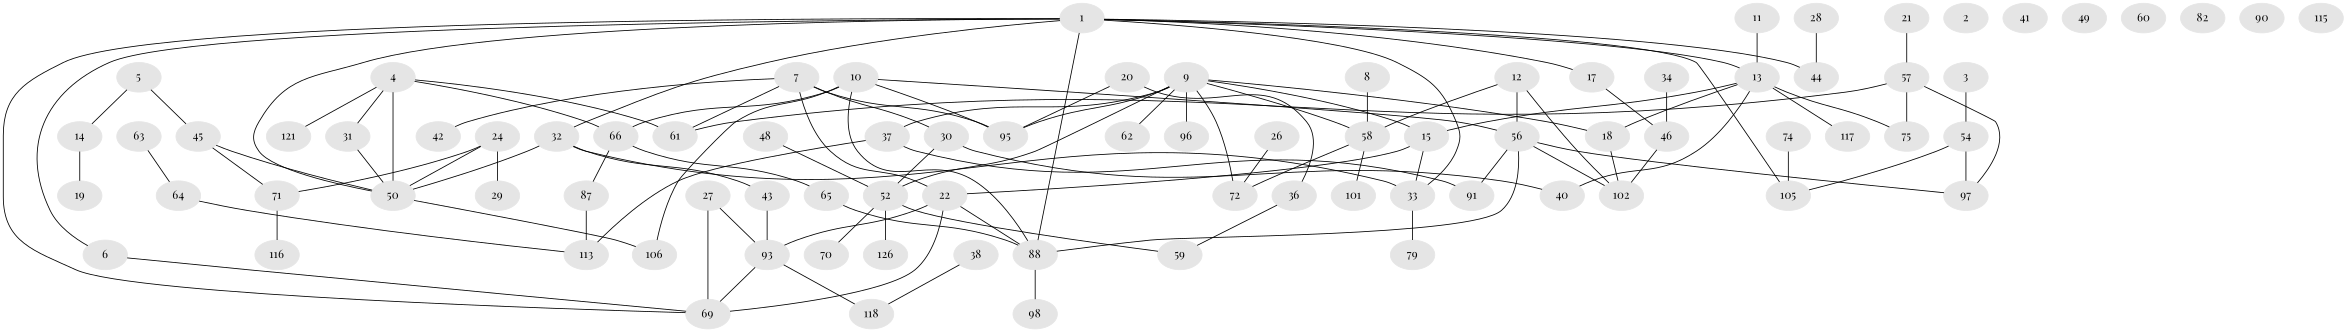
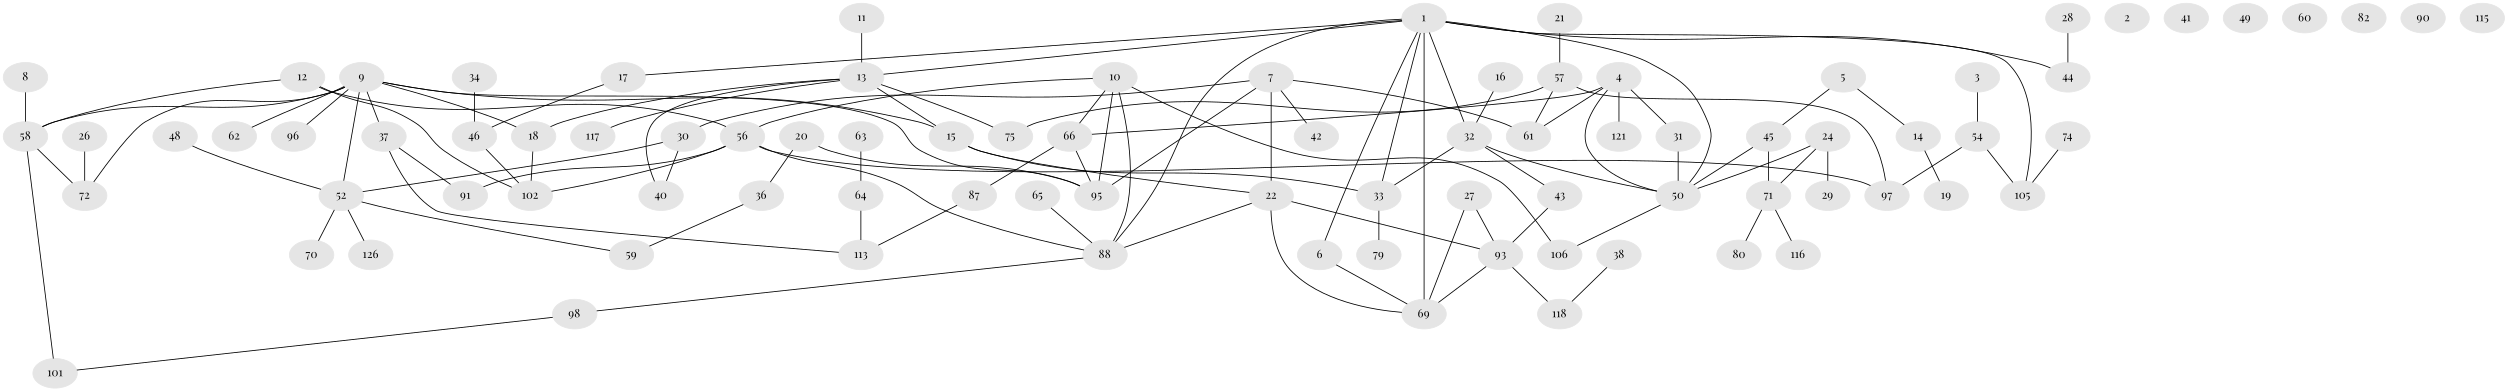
  graph {
    fontname="Playfair Display"
    node [color=gray90 fontname="Playfair Display" style=filled]
    edge [fontname="Playfair Display"]
    1 [super="+55"]
    6 [super="+89"]
    13 [super="+67"]
    17
    32 [super="+125"]
    33 [super="+35"]
    44
    50 [super="+83"]
    69 [super="+128"]
    88 [super="+103"]
    105
    40 [super="+47"]
    15 [super="+38"]
    18
    75
    117
    46
    43
    79 [super="+99"]
    106
    98
    2
    54 [super="+100"]
    97 [super="+104"]
    3
    4 [super="+51"]
    61
    66 [super="+77"]
    121
    31
    95
    87
    14 [super="+78"]
    19
    5
    45 [super="+107"]
    71 [super="+81"]
    7 [super="+23"]
    22 [super="+93"]
    30 [super="+109"]
    42
    n42 [label=93 super="+73"]
    52 [super="+76"]
    58 [super="+85"]
    72 [super="+92"]
    101 [super="+110"]
    8
    9 [super="+29"]
    37 [super="+120"]
    62
    96
    102 [super="+122"]
    91 [super="+127"]
    113 [super="+119"]
    59 [super="+108"]
    70
    126
    10 [super="+111"]
    56 [super="+114"]
    11
    12 [super="+94"]
+   16 [super="+124"]
    20
    36
    21
    57
    118
    24 [super="+25"]
    n69 [label=29]
+   80
    116
    26
    27
    28
    34
    41
    48
    49
    60
    64 [super="+84"]
    63
    65
    n83 [label=38 super="+86"]
    74
    82
    90
    115
    1 -- 6
    1 -- 13
    1 -- 17
    1 -- 32 [weight=2]
    1 -- 33
    1 -- 44
    1 -- 50
    1 -- 69
    1 -- 88
    1 -- 105
    6 -- 69
    13 -- 40
    13 -- 15
    13 -- 18
    13 -- 75
    13 -- 117
    17 -- 46
    32 -- 33
    32 -- 50
    32 -- 43
    33 -- 79
    50 -- 106
    88 -- 98
    15 -- 33
    15 -- 22
    18 -- 102
    46 -- 102
    43 -- n42
+   98 -- 101
    54 -- 105
    54 -- 97
    3 -- 54
    4 -- 50
    4 -- 61
    4 -- 66
    4 -- 121
    4 -- 31
-   66 -- 65
+   66 -- 95
    66 -- 87
    31 -- 50
    87 -- 113
    14 -- 19
    5 -- 14
    5 -- 45
    45 -- 50
    45 -- 71
+   71 -- 80
    71 -- 116
    7 -- 61
    7 -- 95
    7 -- 22
    7 -- 30
    7 -- 42
    22 -- 69
    22 -- 88
    22 -- n42
    30 -- 40
    30 -- 52
    n42 -- 69
    n42 -- 118
    52 -- 59
    52 -- 70
    52 -- 126
    58 -- 72
    58 -- 101
    8 -- 58
    9 -- 15
    9 -- 18
    9 -- 95
    9 -- 52
    9 -- 58
    9 -- 72
    9 -- 37
    9 -- 62
    9 -- 96
    37 -- 91
    37 -- 113
    10 -- 88
    10 -- 106
    10 -- 66
    10 -- 95
    10 -- 56
    56 -- 88
    56 -- 97
    56 -- 102
    56 -- 91
    11 -- 13
    12 -- 58
    12 -- 102
    12 -- 56
+   16 -- 32
    20 -- 95
    20 -- 36
    36 -- 59
    21 -- 57
    57 -- 75
    57 -- 97
    57 -- 61
    24 -- 50
    24 -- 71
    24 -- n69
    26 -- 72
    27 -- 69
    27 -- n42
    28 -- 44
    34 -- 46
    48 -- 52
    64 -- 113
    63 -- 64
    65 -- 88
    n83 -- 118
    74 -- 105
  }
